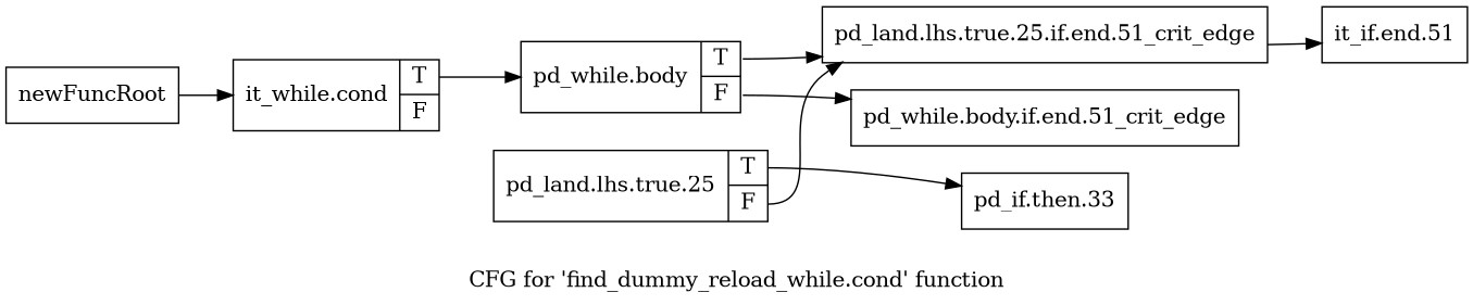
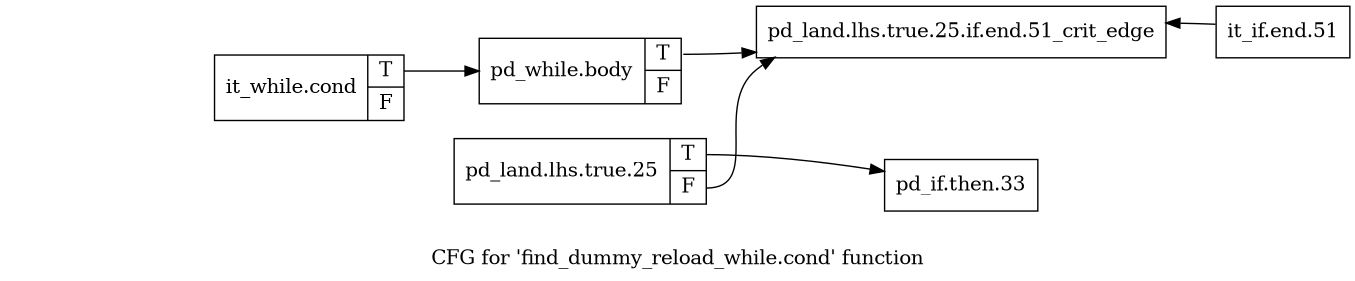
  digraph {
    label="CFG for 'find_dummy_reload_while.cond' function"
    rankdir=LR
    node [shape=record]
    edge [tailport=s0]
-   n1 [label="{newFuncRoot}"]
    n2 [label="{it_while.cond|{<s0>T|<s1>F}}"]
    n3 [label="{pd_while.body|{<s0>T|<s1>F}}"]
-   n4 [label="{pd_while.body.if.end.51_crit_edge}"]
    n5 [label="{pd_land.lhs.true.25.if.end.51_crit_edge}"]
    n6 [label="{pd_land.lhs.true.25|{<s0>T|<s1>F}}"]
    n7 [label="{pd_if.then.33}"]
    n8 [label="{it_if.end.51}"]
-   n1 -> n2 [tailport=""]
    n2 -> n3
-   n3 -> n4 [tailport=s1]
    n3 -> n5
-   n5 -> n8 [tailport=""]
+   n8 -> n5 [tailport=""]
    n6 -> n5 [tailport=s1]
    n6 -> n7
  }
